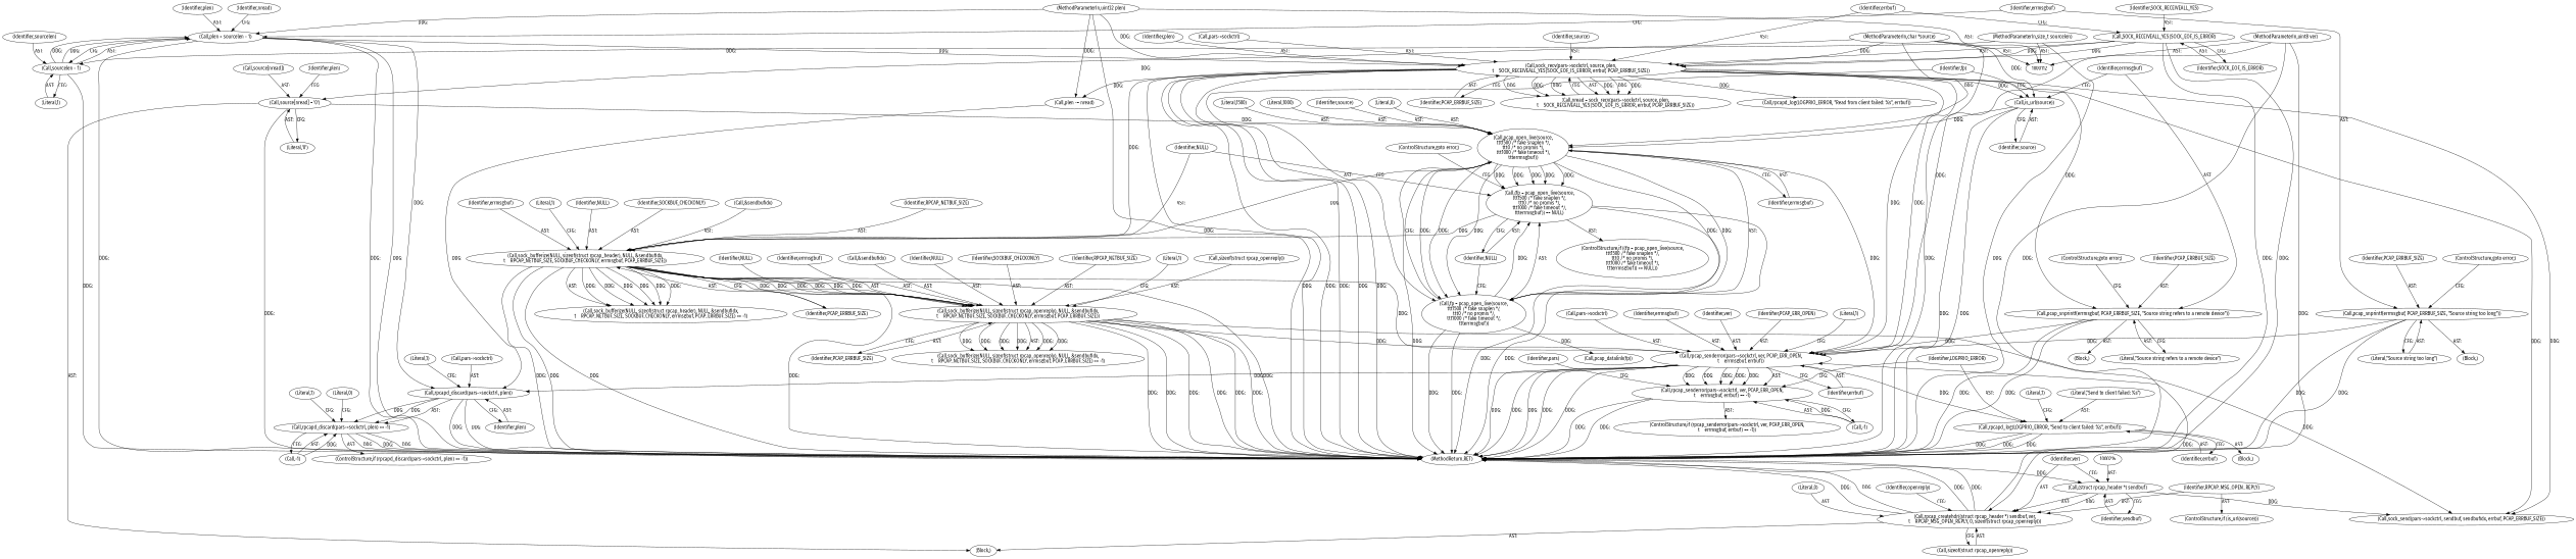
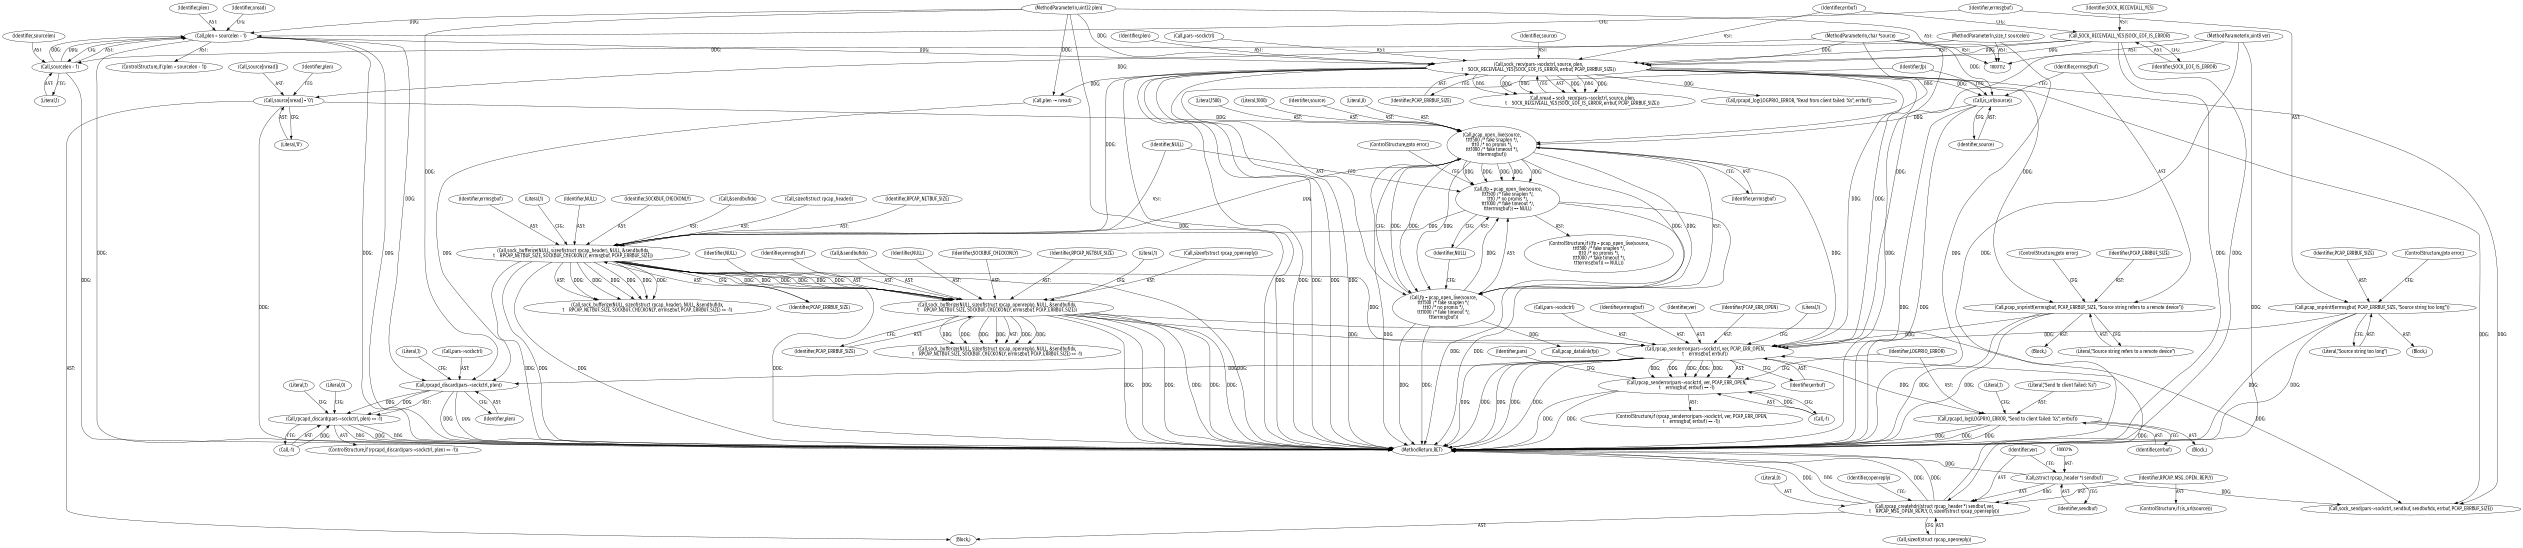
  digraph {
    fontname="Fira Sans"
    node [fontname="Fira Sans"]
    edge [fontname="Fira Sans"]
    n1 [label="(Call,rpcap_senderror(pars->sockctrl, ver, PCAP_ERR_OPEN,\n\t    errmsgbuf, errbuf))"]
    n2 [label="(Call,rpcap_senderror(pars->sockctrl, ver, PCAP_ERR_OPEN,\n\t    errmsgbuf, errbuf) == -1)"]
    n3 [label="(Call,rpcapd_log(LOGPRIO_ERROR, \"Send to client failed: %s\", errbuf))"]
    n4 [label="(Call,rpcapd_discard(pars->sockctrl, plen))"]
    n5 [label="(Identifier,errbuf)"]
    n6 [label="(MethodReturn,RET)"]
    n7 [label="(Call,-1)"]
    n8 [label="(ControlStructure,if (rpcap_senderror(pars->sockctrl, ver, PCAP_ERR_OPEN,\n\t    errmsgbuf, errbuf) == -1))"]
    n9 [label="(Identifier,errbuf)"]
    n10 [label="(Block,)"]
    n11 [label="(Call,rpcapd_discard(pars->sockctrl, plen) == -1)"]
    n12 [label="(Identifier,plen)"]
    n13 [label="(Call,sock_recv(pars->sockctrl, source, plen,\n\t    SOCK_RECEIVEALL_YES|SOCK_EOF_IS_ERROR, errbuf, PCAP_ERRBUF_SIZE))"]
    n14 [label="(Call,sock_bufferize(NULL, sizeof(struct rpcap_header), NULL, &sendbufidx,\n\t    RPCAP_NETBUF_SIZE, SOCKBUF_CHECKONLY, errmsgbuf, PCAP_ERRBUF_SIZE))"]
    n15 [label="(Call,is_url(source))"]
    n16 [label="(Call,pcap_snprintf(errmsgbuf, PCAP_ERRBUF_SIZE, \"Source string refers to a remote device\"))"]
    n17 [label="(Call,rpcapd_log(LOGPRIO_ERROR, \"Read from client failed: %s\", errbuf))"]
    n18 [label="(Identifier,PCAP_ERRBUF_SIZE)"]
    n19 [label="(Call,plen -= nread)"]
    n20 [label="(Call,nread = sock_recv(pars->sockctrl, source, plen,\n\t    SOCK_RECEIVEALL_YES|SOCK_EOF_IS_ERROR, errbuf, PCAP_ERRBUF_SIZE))"]
    n21 [label="(Call,sock_send(pars->sockctrl, sendbuf, sendbufidx, errbuf, PCAP_ERRBUF_SIZE))"]
    n22 [label="(Call,sock_bufferize(NULL, sizeof(struct rpcap_openreply), NULL, &sendbufidx,\n\t    RPCAP_NETBUF_SIZE, SOCKBUF_CHECKONLY, errmsgbuf, PCAP_ERRBUF_SIZE))"]
    n23 [label="(Identifier,PCAP_ERRBUF_SIZE)"]
    n24 [label="(Call,sock_bufferize(NULL, sizeof(struct rpcap_header), NULL, &sendbufidx,\n\t    RPCAP_NETBUF_SIZE, SOCKBUF_CHECKONLY, errmsgbuf, PCAP_ERRBUF_SIZE) == -1)"]
    n25 [label="(Call,pcap_open_live(source,\n\t\t\t1500 /* fake snaplen */,\n\t\t\t0 /* no promis */,\n\t\t\t1000 /* fake timeout */,\n\t\t\terrmsgbuf))"]
    n26 [label="(Identifier,source)"]
    n27 [label="(Literal,\"Source string refers to a remote device\")"]
    n28 [label="(Block,)"]
    n29 [label="(MethodParameterIn,char *source)"]
    n30 [label="(Call,source[nread] = '\0')"]
    1000112
    n32 [label="(Call,(fp = pcap_open_live(source,\n\t\t\t1500 /* fake snaplen */,\n\t\t\t0 /* no promis */,\n\t\t\t1000 /* fake timeout */,\n\t\t\terrmsgbuf)) == NULL)"]
    n33 [label="(Call,fp = pcap_open_live(source,\n\t\t\t1500 /* fake snaplen */,\n\t\t\t0 /* no promis */,\n\t\t\t1000 /* fake timeout */,\n\t\t\terrmsgbuf))"]
    n34 [label="(Identifier,errmsgbuf)"]
    n35 [label="(Block,)"]
    n36 [label="(Literal,'\0')"]
    n37 [label="(Call,plen > sourcelen - 1)"]
    n38 [label="(Call,sourcelen - 1)"]
+   n39 [label="(ControlStructure,if (plen > sourcelen - 1))"]
    n40 [label="(Literal,1)"]
    n41 [label="(MethodParameterIn,uint32 plen)"]
    n42 [label="(MethodParameterIn,size_t sourcelen)"]
    n43 [label="(Call,SOCK_RECEIVEALL_YES|SOCK_EOF_IS_ERROR)"]
    n44 [label="(Identifier,SOCK_EOF_IS_ERROR)"]
    n45 [label="(Call,rpcap_createhdr((struct rpcap_header *) sendbuf, ver,\n\t    RPCAP_MSG_OPEN_REPLY, 0, sizeof(struct rpcap_openreply)))"]
    n46 [label="(Call,sizeof(struct rpcap_openreply))"]
    n47 [label="(Call,(struct rpcap_header *) sendbuf)"]
    n48 [label="(Identifier,sendbuf)"]
    n49 [label="(MethodParameterIn,uint8 ver)"]
    n50 [label="(Call,sock_bufferize(NULL, sizeof(struct rpcap_openreply), NULL, &sendbufidx,\n\t    RPCAP_NETBUF_SIZE, SOCKBUF_CHECKONLY, errmsgbuf, PCAP_ERRBUF_SIZE) == -1)"]
    n51 [label="(Identifier,PCAP_ERRBUF_SIZE)"]
    n52 [label="(ControlStructure,if ((fp = pcap_open_live(source,\n\t\t\t1500 /* fake snaplen */,\n\t\t\t0 /* no promis */,\n\t\t\t1000 /* fake timeout */,\n\t\t\terrmsgbuf)) == NULL))"]
    n53 [label="(Identifier,NULL)"]
    n54 [label="(Call,pcap_datalink(fp))"]
    n55 [label="(ControlStructure,if (is_url(source)))"]
    n56 [label="(Call,pcap_snprintf(errmsgbuf, PCAP_ERRBUF_SIZE, \"Source string too long\"))"]
    n57 [label="(Literal,\"Source string too long\")"]
    n58 [label="(Block,)"]
    n59 [label="(Call,-1)"]
    n60 [label="(ControlStructure,if (rpcapd_discard(pars->sockctrl, plen) == -1))"]
    n61 [label="(Identifier,NULL)"]
    n62 [label="(Call,pars->sockctrl)"]
    n63 [label="(Identifier,RPCAP_MSG_OPEN_REPLY)"]
    n64 [label="(Identifier,PCAP_ERRBUF_SIZE)"]
    n65 [label="(Literal,0)"]
    n66 [label="(Identifier,SOCKBUF_CHECKONLY)"]
    n67 [label="(Identifier,errmsgbuf)"]
    n68 [label="(Identifier,plen)"]
    n69 [label="(Identifier,pars)"]
    n70 [label="(Identifier,ver)"]
    n71 [label="(Literal,1)"]
    n72 [label="(Identifier,NULL)"]
    n73 [label="(Identifier,SOCKBUF_CHECKONLY)"]
    n74 [label="(ControlStructure,goto error;)"]
    n75 [label="(Identifier,RPCAP_NETBUF_SIZE)"]
    n76 [label="(Call,pars->sockctrl)"]
    n77 [label="(Literal,1)"]
    n78 [label="(Call,&sendbufidx)"]
    n79 [label="(Call,sizeof(struct rpcap_openreply))"]
    n80 [label="(Identifier,fp)"]
    n81 [label="(Identifier,PCAP_ERR_OPEN)"]
    n82 [label="(Literal,1500)"]
    n83 [label="(Literal,\"Send to client failed: %s\")"]
    n84 [label="(Identifier,NULL)"]
    n85 [label="(Identifier,errmsgbuf)"]
    n86 [label="(Call,source[nread])"]
    n87 [label="(Identifier,errmsgbuf)"]
    n88 [label="(Call,&sendbufidx)"]
    n89 [label="(Identifier,sourcelen)"]
    n90 [label="(Literal,0)"]
    n91 [label="(Identifier,errmsgbuf)"]
    n92 [label="(Literal,1)"]
+   n93 [label="(Call,sizeof(struct rpcap_header))"]
    n94 [label="(Literal,1)"]
    n95 [label="(Literal,1)"]
    n96 [label="(Identifier,errbuf)"]
    n97 [label="(Identifier,LOGPRIO_ERROR)"]
    n98 [label="(Identifier,source)"]
    n99 [label="(ControlStructure,goto error;)"]
    n100 [label="(Identifier,RPCAP_NETBUF_SIZE)"]
    n101 [label="(Literal,1)"]
    n102 [label="(ControlStructure,goto error;)"]
    n103 [label="(Literal,1000)"]
    n104 [label="(Call,pars->sockctrl)"]
    n105 [label="(Identifier,openreply)"]
    n106 [label="(Identifier,errmsgbuf)"]
    n107 [label="(Identifier,ver)"]
    n108 [label="(Identifier,PCAP_ERRBUF_SIZE)"]
    n109 [label="(Identifier,NULL)"]
    n110 [label="(Identifier,plen)"]
    n111 [label="(Identifier,plen)"]
    n112 [label="(Identifier,source)"]
    n113 [label="(Identifier,nread)"]
    n114 [label="(Identifier,SOCK_RECEIVEALL_YES)"]
    n115 [label="(Literal,0)"]
    1000214
    n1 -> n2 [label="AST: "]
    n1 -> n2 [label="DDG: "]
    n1 -> n2 [label="DDG: "]
    n1 -> n2 [label="DDG: "]
    n1 -> n2 [label="DDG: "]
    n1 -> n2 [label="DDG: "]
    n1 -> n3 [label="DDG: "]
    n1 -> n4 [label="DDG: "]
    n1 -> n5 [label="CFG: "]
    n1 -> n6 [label="DDG: "]
    n1 -> n6 [label="DDG: "]
    n1 -> n6 [label="DDG: "]
    n1 -> n6 [label="DDG: "]
    n1 -> n6 [label="DDG: "]
    n2 -> n6 [label="DDG: "]
    n2 -> n6 [label="DDG: "]
    n2 -> n7 [label="CFG: "]
    n2 -> n8 [label="AST: "]
    n3 -> n6 [label="DDG: "]
    n3 -> n6 [label="DDG: "]
    n3 -> n6 [label="DDG: "]
    n3 -> n9 [label="CFG: "]
    n3 -> n10 [label="AST: "]
    n4 -> n6 [label="DDG: "]
    n4 -> n6 [label="DDG: "]
    n4 -> n11 [label="AST: "]
    n4 -> n11 [label="DDG: "]
    n4 -> n11 [label="DDG: "]
    n4 -> n12 [label="CFG: "]
    n5 -> n1 [label="AST: "]
    n7 -> n2 [label="AST: "]
    n7 -> n2 [label="DDG: "]
    n9 -> n3 [label="AST: "]
    n11 -> n6 [label="DDG: "]
    n11 -> n6 [label="DDG: "]
    n11 -> n6 [label="DDG: "]
    n11 -> n59 [label="CFG: "]
    n11 -> n60 [label="AST: "]
    n12 -> n4 [label="AST: "]
    n13 -> n1 [label="DDG: "]
    n13 -> n1 [label="DDG: "]
    n13 -> n6 [label="DDG: "]
    n13 -> n6 [label="DDG: "]
    n13 -> n6 [label="DDG: "]
    n13 -> n6 [label="DDG: "]
    n13 -> n6 [label="DDG: "]
    n13 -> n14 [label="DDG: "]
    n13 -> n15 [label="DDG: "]
    n13 -> n16 [label="DDG: "]
    n13 -> n17 [label="DDG: "]
    n13 -> n18 [label="CFG: "]
    n13 -> n19 [label="DDG: "]
    n13 -> n20 [label="AST: "]
    n13 -> n20 [label="DDG: "]
    n13 -> n20 [label="DDG: "]
    n13 -> n20 [label="DDG: "]
    n13 -> n20 [label="DDG: "]
    n13 -> n20 [label="DDG: "]
    n13 -> n20 [label="DDG: "]
    n13 -> n21 [label="DDG: "]
    n13 -> n21 [label="DDG: "]
    n14 -> n1 [label="DDG: "]
    n14 -> n6 [label="DDG: "]
    n14 -> n6 [label="DDG: "]
    n14 -> n6 [label="DDG: "]
    n14 -> n6 [label="DDG: "]
    n14 -> n6 [label="DDG: "]
    n14 -> n22 [label="DDG: "]
    n14 -> n22 [label="DDG: "]
    n14 -> n22 [label="DDG: "]
    n14 -> n22 [label="DDG: "]
    n14 -> n22 [label="DDG: "]
    n14 -> n22 [label="DDG: "]
    n14 -> n23 [label="CFG: "]
    n14 -> n24 [label="AST: "]
    n14 -> n24 [label="DDG: "]
    n14 -> n24 [label="DDG: "]
    n14 -> n24 [label="DDG: "]
    n14 -> n24 [label="DDG: "]
    n14 -> n24 [label="DDG: "]
    n14 -> n24 [label="DDG: "]
    n15 -> n6 [label="DDG: "]
    n15 -> n6 [label="DDG: "]
    n15 -> n25 [label="DDG: "]
    n15 -> n26 [label="CFG: "]
    n16 -> n1 [label="DDG: "]
    n16 -> n6 [label="DDG: "]
    n16 -> n6 [label="DDG: "]
    n16 -> n27 [label="CFG: "]
    n16 -> n28 [label="AST: "]
    n18 -> n13 [label="AST: "]
    n19 -> n4 [label="DDG: "]
    n20 -> n13 [label="CFG: "]
    n22 -> n1 [label="DDG: "]
    n22 -> n6 [label="DDG: "]
    n22 -> n6 [label="DDG: "]
    n22 -> n6 [label="DDG: "]
    n22 -> n6 [label="DDG: "]
    n22 -> n6 [label="DDG: "]
    n22 -> n6 [label="DDG: "]
    n22 -> n21 [label="DDG: "]
    n22 -> n50 [label="AST: "]
    n22 -> n50 [label="DDG: "]
    n22 -> n50 [label="DDG: "]
    n22 -> n50 [label="DDG: "]
    n22 -> n50 [label="DDG: "]
    n22 -> n50 [label="DDG: "]
    n22 -> n50 [label="DDG: "]
    n22 -> n51 [label="CFG: "]
    n23 -> n14 [label="AST: "]
    n25 -> n1 [label="DDG: "]
    n25 -> n6 [label="DDG: "]
    n25 -> n14 [label="DDG: "]
    n25 -> n32 [label="DDG: "]
    n25 -> n32 [label="DDG: "]
    n25 -> n32 [label="DDG: "]
    n25 -> n32 [label="DDG: "]
    n25 -> n32 [label="DDG: "]
    n25 -> n33 [label="AST: "]
    n25 -> n33 [label="DDG: "]
    n25 -> n33 [label="DDG: "]
    n25 -> n33 [label="DDG: "]
    n25 -> n33 [label="DDG: "]
    n25 -> n33 [label="DDG: "]
    n25 -> n34 [label="CFG: "]
    n26 -> n15 [label="AST: "]
    n27 -> n16 [label="AST: "]
    n29 -> n6 [label="DDG: "]
    n29 -> n13 [label="DDG: "]
    n29 -> n15 [label="DDG: "]
    n29 -> n25 [label="DDG: "]
    n29 -> n30 [label="DDG: "]
    n29 -> 1000112 [label="AST: "]
    n30 -> n6 [label="DDG: "]
    n30 -> n25 [label="DDG: "]
    n30 -> n35 [label="AST: "]
    n30 -> n36 [label="CFG: "]
    n32 -> n6 [label="DDG: "]
    n32 -> n6 [label="DDG: "]
    n32 -> n14 [label="DDG: "]
    n32 -> n52 [label="AST: "]
    n32 -> n53 [label="CFG: "]
    n33 -> n6 [label="DDG: "]
    n33 -> n6 [label="DDG: "]
    n33 -> n25 [label="CFG: "]
    n33 -> n32 [label="AST: "]
    n33 -> n32 [label="DDG: "]
    n33 -> n54 [label="DDG: "]
    n34 -> n25 [label="AST: "]
    n36 -> n30 [label="AST: "]
    n37 -> n4 [label="DDG: "]
    n37 -> n6 [label="DDG: "]
    n37 -> n6 [label="DDG: "]
    n37 -> n6 [label="DDG: "]
    n37 -> n13 [label="DDG: "]
    n37 -> n38 [label="CFG: "]
+   n37 -> n39 [label="AST: "]
    n38 -> n6 [label="DDG: "]
    n38 -> n37 [label="AST: "]
    n38 -> n37 [label="DDG: "]
    n38 -> n37 [label="DDG: "]
    n38 -> n40 [label="CFG: "]
    n40 -> n38 [label="AST: "]
+   n41 -> n4 [label="DDG: "]
    n41 -> n6 [label="DDG: "]
    n41 -> n13 [label="DDG: "]
    n41 -> n19 [label="DDG: "]
    n41 -> 1000112 [label="AST: "]
    n41 -> n37 [label="DDG: "]
    n42 -> n6 [label="DDG: "]
    n42 -> 1000112 [label="AST: "]
    n42 -> n38 [label="DDG: "]
    n43 -> n6 [label="DDG: "]
    n43 -> n6 [label="DDG: "]
    n43 -> n13 [label="AST: "]
    n43 -> n13 [label="DDG: "]
    n43 -> n13 [label="DDG: "]
    n43 -> n44 [label="CFG: "]
    n44 -> n43 [label="AST: "]
    n45 -> n1 [label="DDG: "]
    n45 -> n6 [label="DDG: "]
    n45 -> n6 [label="DDG: "]
    n45 -> n6 [label="DDG: "]
    n45 -> n6 [label="DDG: "]
    n45 -> n35 [label="AST: "]
    n45 -> n46 [label="CFG: "]
    n46 -> n45 [label="AST: "]
-   n6 -> n47 [label="DDG: "]
+   n47 -> n6 [label="DDG: "]
    n47 -> n21 [label="DDG: "]
    n47 -> n45 [label="AST: "]
    n47 -> n45 [label="DDG: "]
    n47 -> n48 [label="CFG: "]
    n48 -> n47 [label="AST: "]
    n49 -> n1 [label="DDG: "]
    n49 -> n6 [label="DDG: "]
    n49 -> 1000112 [label="AST: "]
    n49 -> n45 [label="DDG: "]
    n51 -> n22 [label="AST: "]
    n53 -> n32 [label="AST: "]
    n53 -> n33 [label="CFG: "]
    n56 -> n1 [label="DDG: "]
    n56 -> n6 [label="DDG: "]
    n56 -> n6 [label="DDG: "]
    n56 -> n57 [label="CFG: "]
    n56 -> n58 [label="AST: "]
    n57 -> n56 [label="AST: "]
    n59 -> n11 [label="AST: "]
    n59 -> n11 [label="DDG: "]
    n61 -> n22 [label="AST: "]
    n62 -> n4 [label="AST: "]
    n63 -> n45 [label="AST: "]
    n63 -> n55 [label="AST: "]
    n64 -> n16 [label="AST: "]
    n65 -> n11 [label="CFG: "]
    n66 -> n14 [label="AST: "]
    n67 -> n1 [label="AST: "]
    n68 -> n37 [label="AST: "]
    n69 -> n2 [label="CFG: "]
    n70 -> n1 [label="AST: "]
    n71 -> n3 [label="CFG: "]
    n72 -> n14 [label="AST: "]
    n72 -> n32 [label="CFG: "]
    n73 -> n22 [label="AST: "]
    n74 -> n16 [label="CFG: "]
    n75 -> n22 [label="AST: "]
    n76 -> n13 [label="AST: "]
    n77 -> n22 [label="CFG: "]
    n78 -> n14 [label="AST: "]
    n79 -> n22 [label="AST: "]
    n80 -> n15 [label="CFG: "]
    n80 -> n33 [label="AST: "]
    n81 -> n1 [label="AST: "]
    n82 -> n25 [label="AST: "]
    n83 -> n3 [label="AST: "]
    n84 -> n22 [label="AST: "]
    n85 -> n22 [label="AST: "]
    n86 -> n30 [label="AST: "]
    n87 -> n15 [label="CFG: "]
    n87 -> n16 [label="AST: "]
    n88 -> n22 [label="AST: "]
    n89 -> n38 [label="AST: "]
    n90 -> n45 [label="AST: "]
    n91 -> n37 [label="CFG: "]
    n91 -> n56 [label="AST: "]
    n92 -> n11 [label="CFG: "]
+   n93 -> n14 [label="AST: "]
    n94 -> n4 [label="CFG: "]
    n95 -> n14 [label="CFG: "]
    n96 -> n13 [label="AST: "]
    n96 -> n43 [label="CFG: "]
    n97 -> n2 [label="CFG: "]
    n97 -> n3 [label="AST: "]
    n98 -> n13 [label="AST: "]
    n99 -> n32 [label="CFG: "]
    n100 -> n14 [label="AST: "]
    n101 -> n1 [label="CFG: "]
    n102 -> n56 [label="CFG: "]
    n103 -> n25 [label="AST: "]
    n104 -> n1 [label="AST: "]
    n105 -> n45 [label="CFG: "]
    n106 -> n14 [label="AST: "]
    n107 -> n45 [label="AST: "]
    n107 -> n47 [label="CFG: "]
    n108 -> n56 [label="AST: "]
    n109 -> n14 [label="AST: "]
    n110 -> n30 [label="CFG: "]
    n111 -> n13 [label="AST: "]
    n112 -> n25 [label="AST: "]
    n113 -> n37 [label="CFG: "]
    n114 -> n43 [label="AST: "]
    n115 -> n25 [label="AST: "]
    1000214 -> n47 [label="AST: "]
  }
